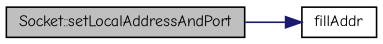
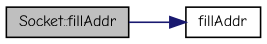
  digraph {
    rankdir=LR
    fontname="Comic Neue"
    node [color=black fontname="Comic Neue" fontsize=10 shape=record style=filled]
-   n1 [fillcolor=grey75 fontcolor=black height=0.2 label="Socket::setLocalAddressAndPort" width=0.4]
+   n1 [fillcolor=grey75 fontcolor=black height=0.2 label="Socket::fillAddr" width=0.4]
    n2 [fillcolor=white height=0.2 label=fillAddr width=0.4]
    n1 -> n2 [color=midnightblue fontname="Comic Neue" fontsize=10 labelfontname=Helvetica labelfontsize=10 style=solid]
  }
